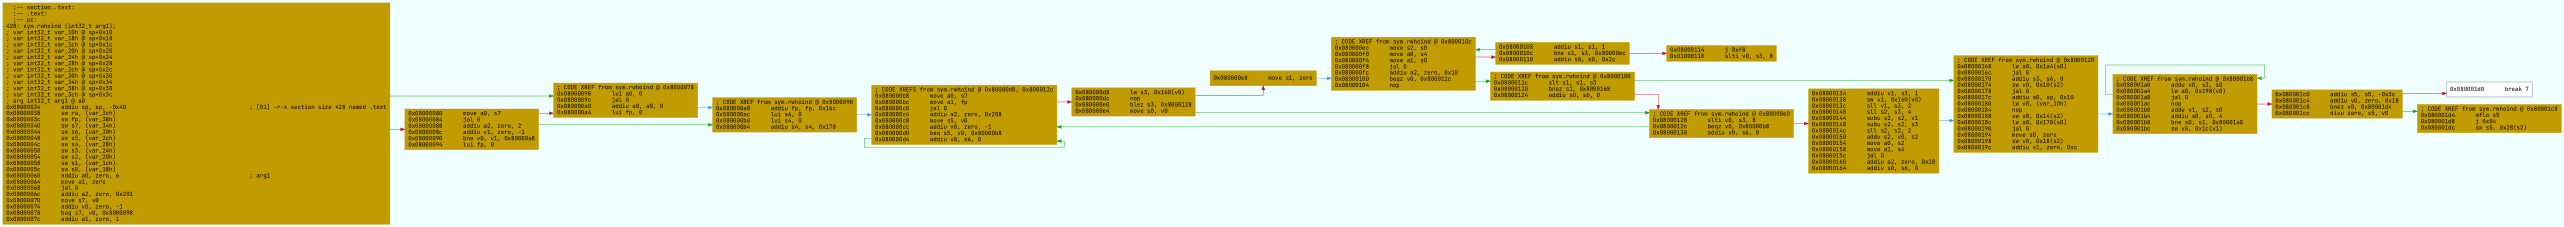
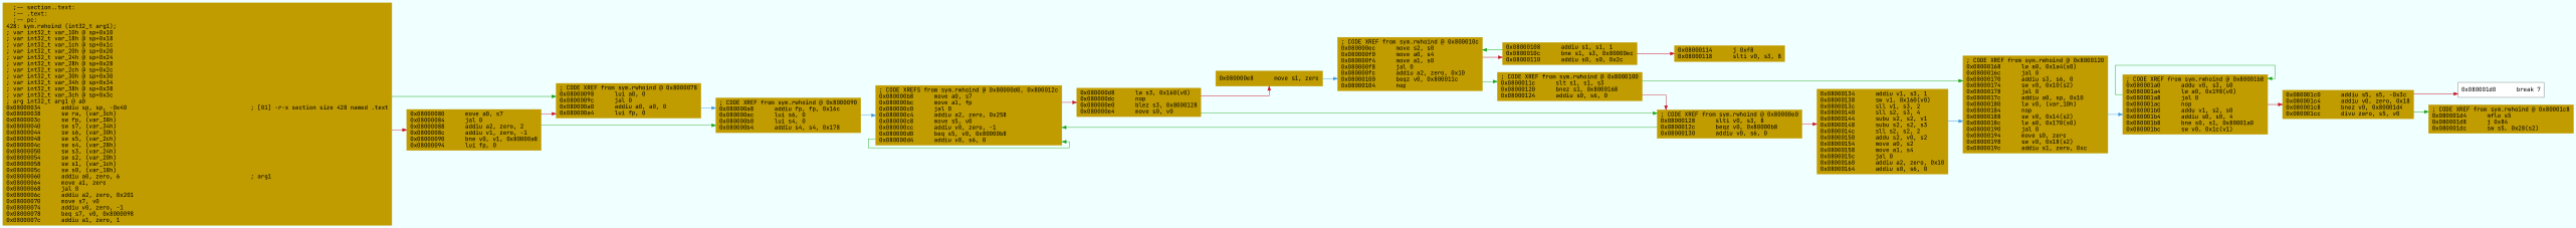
  digraph {
    bgcolor=azure
    fontname="JetBrains Mono"
    fontsize=8
    splines=ortho
    rankdir=LR
    node [color="#c19c00" fillcolor="#c19c00" fontname="JetBrains Mono" shape=box style=filled]
    edge [arrowhead=normal color="#c50f1f" fontname="JetBrains Mono"]
    n1 [label="  ;-- section..text:\l  ;-- .text:\l  ;-- pc:\l428: sym.rwhoind (int32_t arg1);\l; var int32_t var_10h @ sp+0x10\l; var int32_t var_18h @ sp+0x18\l; var int32_t var_1ch @ sp+0x1c\l; var int32_t var_20h @ sp+0x20\l; var int32_t var_24h @ sp+0x24\l; var int32_t var_28h @ sp+0x28\l; var int32_t var_2ch @ sp+0x2c\l; var int32_t var_30h @ sp+0x30\l; var int32_t var_34h @ sp+0x34\l; var int32_t var_38h @ sp+0x38\l; var int32_t var_3ch @ sp+0x3c\l; arg int32_t arg1 @ a0\l0x08000034      addiu sp, sp, -0x40                                    ; [01] -r-x section size 428 named .text\l0x08000038      sw ra, (var_3ch)\l0x0800003c      sw fp, (var_38h)\l0x08000040      sw s7, (var_34h)\l0x08000044      sw s6, (var_30h)\l0x08000048      sw s5, (var_2ch)\l0x0800004c      sw s4, (var_28h)\l0x08000050      sw s3, (var_24h)\l0x08000054      sw s2, (var_20h)\l0x08000058      sw s1, (var_1ch)\l0x0800005c      sw s0, (var_18h)\l0x08000060      addiu a0, zero, 6                                      ; arg1\l0x08000064      move a1, zero\l0x08000068      jal 0\l0x0800006c      addiu a2, zero, 0x201\l0x08000070      move s7, v0\l0x08000074      addiu v0, zero, -1\l0x08000078      beq s7, v0, 0x8000098\l0x0800007c      addiu a1, zero, 1\l"]
    n2 [label="0x08000080      move a0, s7\l0x08000084      jal 0\l0x08000088      addiu a2, zero, 2\l0x0800008c      addiu v1, zero, -1\l0x08000090      bne v0, v1, 0x80000a8\l0x08000094      lui fp, 0\l"]
    n3 [label="; CODE XREF from sym.rwhoind @ 0x8000078\l0x08000098      lui a0, 0\l0x0800009c      jal 0\l0x080000a0      addiu a0, a0, 0\l0x080000a4      lui fp, 0\l"]
    n4 [label="; CODE XREF from sym.rwhoind @ 0x8000090\l0x080000a8      addiu fp, fp, 0x16c\l0x080000ac      lui s6, 0\l0x080000b0      lui s4, 0\l0x080000b4      addiu s4, s4, 0x178\l"]
    n5 [label="; CODE XREFS from sym.rwhoind @ 0x80000d0, 0x800012c\l0x080000b8      move a0, s7\l0x080000bc      move a1, fp\l0x080000c0      jal 0\l0x080000c4      addiu a2, zero, 0x258\l0x080000c8      move s5, v0\l0x080000cc      addiu v0, zero, -1\l0x080000d0      beq s5, v0, 0x80000b8\l0x080000d4      addiu v0, s6, 0\l"]
    n6 [label="0x080000d8      lw s3, 0x160(v0)\l0x080000dc      nop\l0x080000e0      blez s3, 0x8000128\l0x080000e4      move s0, v0\l"]
    n7 [label="0x080000e8      move s1, zero\l"]
    n8 [label="; CODE XREF from sym.rwhoind @ 0x80000e0\l0x08000128      slti v0, s3, 8\l0x0800012c      beqz v0, 0x80000b8\l0x08000130      addiu v0, s6, 0\l"]
    n9 [label="; CODE XREF from sym.rwhoind @ 0x800010c\l0x080000ec      move s2, s0\l0x080000f0      move a0, s4\l0x080000f4      move a1, s0\l0x080000f8      jal 0\l0x080000fc      addiu a2, zero, 0x10\l0x08000100      beqz v0, 0x800011c\l0x08000104      nop\l"]
    n10 [label="0x08000108      addiu s1, s1, 1\l0x0800010c      bne s1, s3, 0x80000ec\l0x08000110      addiu s0, s0, 0x2c\l"]
    n11 [label="; CODE XREF from sym.rwhoind @ 0x8000100\l0x0800011c      slt s1, s1, s3\l0x08000120      bnez s1, 0x8000168\l0x08000124      addiu s0, s6, 0\l"]
-   n12 [label="0x08000114      j 0xf8\l0x01000118      slti v0, s3, 8\l"]
+   n12 [label="0x08000114      j 0xf8\l0x08000118      slti v0, s3, 8\l"]
    n13 [label="; CODE XREF from sym.rwhoind @ 0x8000120\l0x08000168      lw a0, 0x1a4(s0)\l0x0800016c      jal 0\l0x08000170      addiu s3, s6, 0\l0x08000174      sw v0, 0x10(s2)\l0x08000178      jal 0\l0x0800017c      addiu a0, sp, 0x10\l0x08000180      lw v0, (var_10h)\l0x08000184      nop\l0x08000188      sw v0, 0x14(s2)\l0x0800018c      lw a0, 0x170(s0)\l0x08000190      jal 0\l0x08000194      move s0, zero\l0x08000198      sw v0, 0x18(s2)\l0x0800019c      addiu s1, zero, 0xc\l"]
    n14 [label="0x08000134      addiu v1, s3, 1\l0x08000138      sw v1, 0x160(v0)\l0x0800013c      sll v1, s3, 2\l0x08000140      sll s2, s3, 4\l0x08000144      subu s2, s2, v1\l0x08000148      subu s2, s2, s3\l0x0800014c      sll s2, s2, 2\l0x08000150      addu s2, v0, s2\l0x08000154      move a0, s2\l0x08000158      move a1, s4\l0x0800015c      jal 0\l0x08000160      addiu a2, zero, 0x10\l0x08000164      addiu s0, s6, 0\l"]
    n15 [label="; CODE XREF from sym.rwhoind @ 0x80001b8\l0x080001a0      addu v0, s3, s0\l0x080001a4      lw a0, 0x198(v0)\l0x080001a8      jal 0\l0x080001ac      nop\l0x080001b0      addu v1, s2, s0\l0x080001b4      addiu s0, s0, 4\l0x080001b8      bne s0, s1, 0x80001a0\l0x080001bc      sw v0, 0x1c(v1)\l"]
    n16 [label="0x080001c0      addiu s5, s5, -0x3c\l0x080001c4      addiu v0, zero, 0x18\l0x080001c8      bnez v0, 0x80001d4\l0x080001cc      divu zero, s5, v0\l"]
    n17 [color="#767676" fillcolor=white label="0x080001d0      break 7\l"]
    n18 [label="; CODE XREF from sym.rwhoind @ 0x80001c8\l0x080001d4      mflo s5\l0x080001d8      j 0x84\l0x080001dc      sw s5, 0x28(s2)\l"]
    n1 -> n2
    n1 -> n3 [color="#13a10e"]
    n2 -> n3
    n2 -> n4 [color="#13a10e"]
    n3 -> n4 [color="#3a96dd"]
    n4 -> n5 [color="#3a96dd"]
    n5 -> n5 [color="#13a10e"]
    n5 -> n6
    n6 -> n7
    n6 -> n8 [color="#13a10e"]
    n7 -> n9 [color="#3a96dd"]
    n8 -> n5 [color="#13a10e"]
    n8 -> n14
    n9 -> n10
    n9 -> n11 [color="#13a10e"]
    n10 -> n9 [color="#13a10e"]
    n10 -> n12
    n11 -> n8
    n11 -> n13 [color="#13a10e"]
    n13 -> n15 [color="#3a96dd"]
    n14 -> n13 [color="#3a96dd"]
    n15 -> n15 [color="#13a10e"]
    n15 -> n16
    n16 -> n17
    n16 -> n18 [color="#13a10e"]
  }
